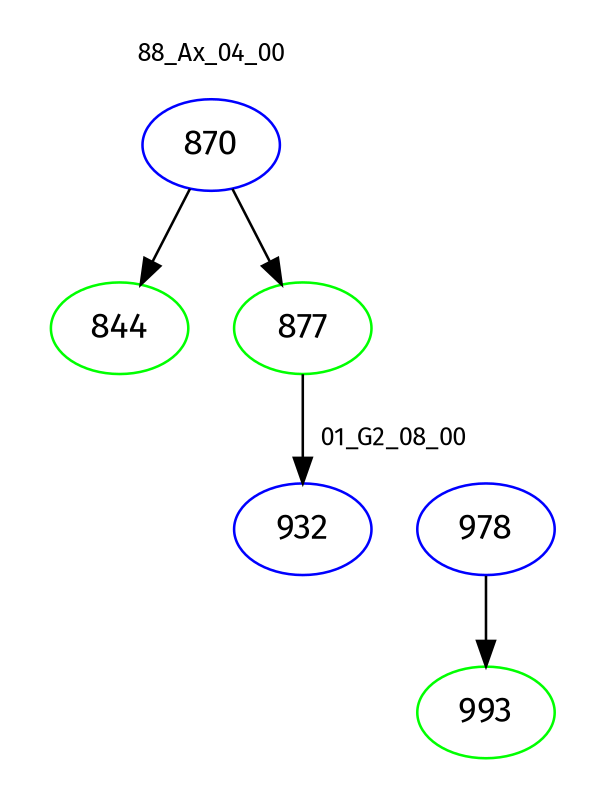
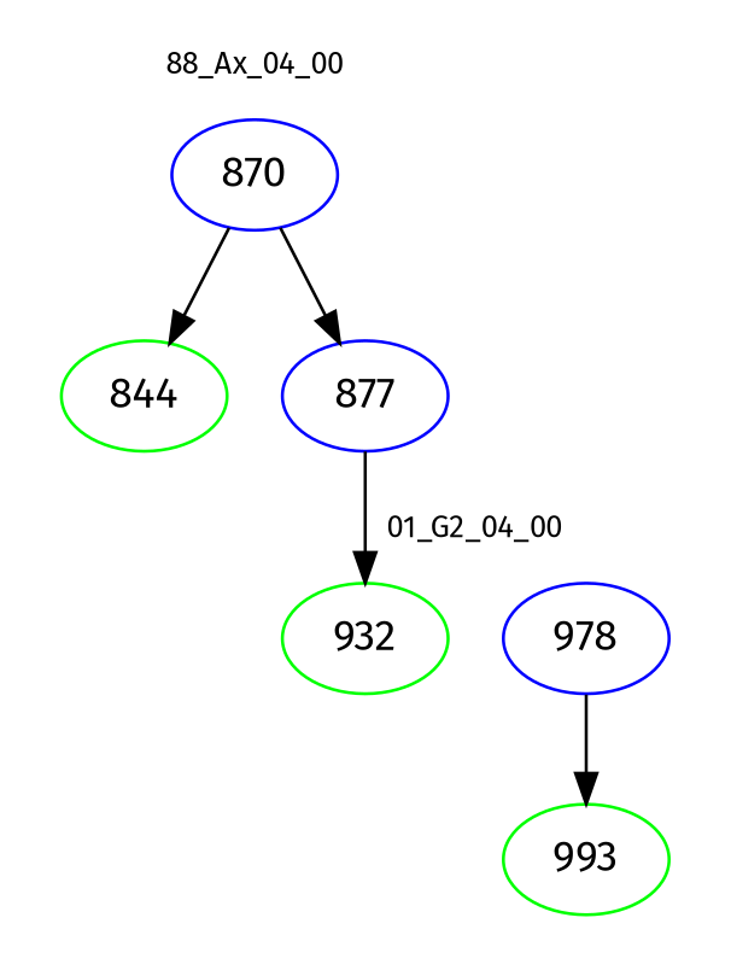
  digraph {
    fontname="Fira Sans"
    node [color=blue fontname="Fira Sans"]
    edge [color=black fontname="Fira Sans"]
    n1 [label=870]
    n2 [color=green label=844]
-   n3 [color=green label=877]
+   n3 [label=877]
    n4 [label=978]
-   n5 [label=932]
+   n5 [color=green label=932]
    n6 [color=green label=993]
    subgraph cluster_1 {
      color=white
      fontsize=10
      label="88_Ax_04_00"
      n1
      n2
      n3
    }
    subgraph cluster_2 {
      color=white
      fontsize=10
-     label="01_G2_08_00"
+     label="01_G2_04_00"
      n4
      n5
      n6
    }
    n1 -> n2
    n1 -> n3
    n3 -> n5
    n4 -> n6
  }
